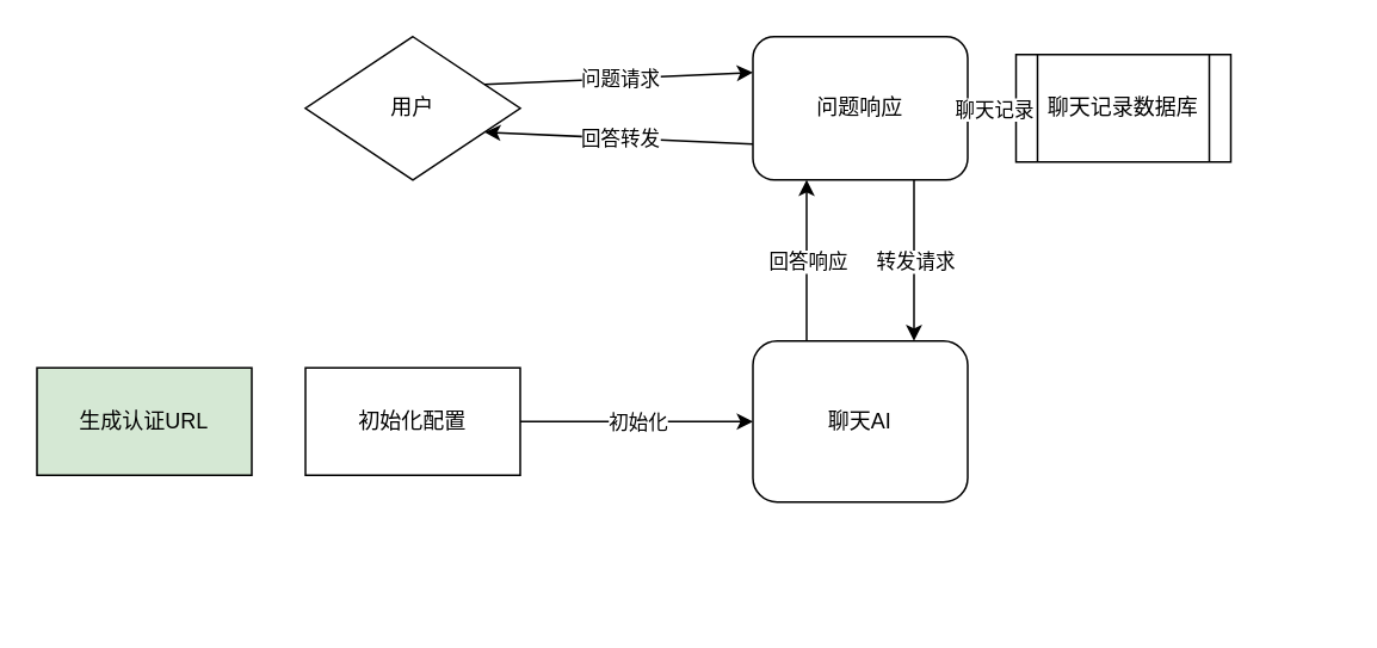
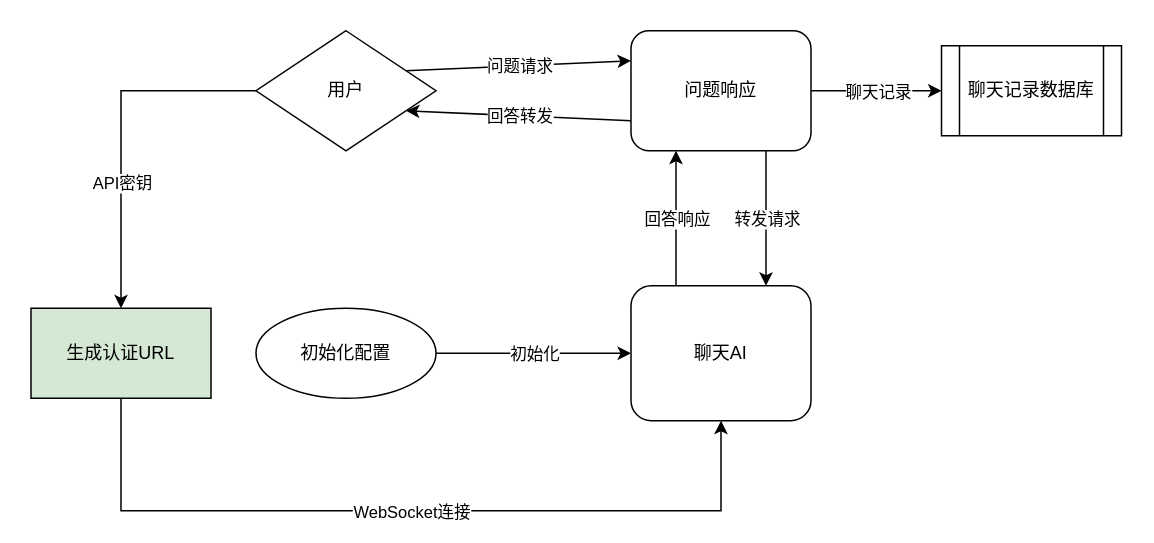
  <mxCell id="0" />
  <mxCell id="1" parent="0" />
  <mxCell id="2" value="用户" style="rhombus;whiteSpace=wrap;html=1;" vertex="1" parent="1"><mxGeometry x="170" y="20" width="120" height="80" as="geometry" /></mxCell>
  <mxCell id="3" value="问题响应" style="rounded=1;whiteSpace=wrap;html=1;" vertex="1" parent="1"><mxGeometry x="420" y="20" width="120" height="80" as="geometry" /></mxCell>
  <mxCell id="4" value="" style="endArrow=classic;html=1;rounded=0;exitX=1;exitY=0.25;exitDx=0;exitDy=0;entryX=0;entryY=0.25;entryDx=0;entryDy=0;" edge="1" parent="1" source="2" target="3"><mxGeometry relative="1" as="geometry"><mxPoint x="440" y="220" as="sourcePoint" /><mxPoint x="540" y="220" as="targetPoint" /></mxGeometry></mxCell>
  <mxCell id="5" value="问题请求" style="edgeLabel;resizable=0;html=1;;align=center;verticalAlign=middle;" connectable="0" vertex="1" parent="4"><mxGeometry relative="1" as="geometry"><mxPoint x="1" as="offset" /></mxGeometry></mxCell>
  <mxCell id="6" value="" style="endArrow=classic;html=1;rounded=0;exitX=0;exitY=0.75;exitDx=0;exitDy=0;entryX=1;entryY=0.75;entryDx=0;entryDy=0;" edge="1" parent="1" source="3" target="2"><mxGeometry relative="1" as="geometry"><mxPoint x="420" y="190" as="sourcePoint" /><mxPoint x="520" y="190" as="targetPoint" /></mxGeometry></mxCell>
  <mxCell id="7" value="回答转发" style="edgeLabel;resizable=0;html=1;;align=center;verticalAlign=middle;" connectable="0" vertex="1" parent="6"><mxGeometry relative="1" as="geometry" /></mxCell>
  <mxCell id="8" value="聊天AI" style="rounded=1;whiteSpace=wrap;html=1;" vertex="1" parent="1"><mxGeometry x="420" y="190" width="120" height="90" as="geometry" /></mxCell>
  <mxCell id="9" value="" style="endArrow=classic;html=1;rounded=0;exitX=0.75;exitY=1;exitDx=0;exitDy=0;entryX=0.75;entryY=0;entryDx=0;entryDy=0;" edge="1" parent="1" source="3" target="8"><mxGeometry relative="1" as="geometry"><mxPoint x="310" y="159.17" as="sourcePoint" /><mxPoint x="410" y="159.17" as="targetPoint" /></mxGeometry></mxCell>
  <mxCell id="10" value="转发请求" style="edgeLabel;resizable=0;html=1;;align=center;verticalAlign=middle;" connectable="0" vertex="1" parent="9"><mxGeometry relative="1" as="geometry" /></mxCell>
  <mxCell id="11" value="" style="endArrow=classic;html=1;rounded=0;exitX=0.25;exitY=0;exitDx=0;exitDy=0;entryX=0.25;entryY=1;entryDx=0;entryDy=0;" edge="1" parent="1"><mxGeometry relative="1" as="geometry"><mxPoint x="450" y="190" as="sourcePoint" /><mxPoint x="450" y="100" as="targetPoint" /></mxGeometry></mxCell>
  <mxCell id="12" value="回答响应" style="edgeLabel;resizable=0;html=1;;align=center;verticalAlign=middle;" connectable="0" vertex="1" parent="11"><mxGeometry relative="1" as="geometry" /></mxCell>
- <mxCell id="13" value="聊天记录数据库" style="shape=process;whiteSpace=wrap;html=1;backgroundOutline=1;" vertex="1" parent="1"><mxGeometry x="567" y="30" width="120" height="60" as="geometry" /></mxCell>
+ <mxCell id="13" value="聊天记录数据库" style="shape=process;whiteSpace=wrap;html=1;backgroundOutline=1;" vertex="1" parent="1"><mxGeometry x="627" y="30" width="120" height="60" as="geometry" /></mxCell>
  <mxCell id="14" value="" style="endArrow=classic;html=1;rounded=0;exitX=1;exitY=0.5;exitDx=0;exitDy=0;entryX=0;entryY=0.5;entryDx=0;entryDy=0;" edge="1" parent="1" source="3" target="13"><mxGeometry relative="1" as="geometry"><mxPoint x="450" y="220" as="sourcePoint" /><mxPoint x="550" y="220" as="targetPoint" /></mxGeometry></mxCell>
  <mxCell id="15" value="聊天记录" style="edgeLabel;resizable=0;html=1;;align=center;verticalAlign=middle;" connectable="0" vertex="1" parent="14"><mxGeometry relative="1" as="geometry" /></mxCell>
- <mxCell id="16" value="初始化配置" style="rounded=0;whiteSpace=wrap;html=1;" vertex="1" parent="1"><mxGeometry x="170" y="205" width="120" height="60" as="geometry" /></mxCell>
+ <mxCell id="16" value="初始化配置" style="ellipse;whiteSpace=wrap;html=1;" vertex="1" parent="1"><mxGeometry x="170" y="205" width="120" height="60" as="geometry" /></mxCell>
  <mxCell id="17" value="" style="endArrow=classic;html=1;rounded=0;exitX=1;exitY=0.5;exitDx=0;exitDy=0;entryX=0;entryY=0.5;entryDx=0;entryDy=0;" edge="1" parent="1" source="16" target="8"><mxGeometry relative="1" as="geometry"><mxPoint x="450" y="380" as="sourcePoint" /><mxPoint x="550" y="380" as="targetPoint" /></mxGeometry></mxCell>
  <mxCell id="18" value="初始化" style="edgeLabel;resizable=0;html=1;;align=center;verticalAlign=middle;" connectable="0" vertex="1" parent="17"><mxGeometry relative="1" as="geometry" /></mxCell>
  <mxCell id="19" value="生成认证URL" style="rounded=0;whiteSpace=wrap;html=1;fillColor=#d5e8d4;" vertex="1" parent="1"><mxGeometry x="20" y="205" width="120" height="60" as="geometry" /></mxCell>
+ <mxCell id="20" value="" style="endArrow=classic;html=1;rounded=0;exitX=0.5;exitY=1;exitDx=0;exitDy=0;entryX=0.5;entryY=1;entryDx=0;entryDy=0;" edge="1" parent="1" source="19" target="8"><mxGeometry relative="1" as="geometry"><mxPoint x="220" y="380" as="sourcePoint" /><mxPoint x="490" y="340" as="targetPoint" /><Array as="points"><mxPoint x="80" y="340" /><mxPoint x="480" y="340" /></Array></mxGeometry></mxCell>
+ <mxCell id="21" value="WebSocket连接" style="edgeLabel;resizable=0;html=1;;align=center;verticalAlign=middle;" connectable="0" vertex="1" parent="20"><mxGeometry relative="1" as="geometry" /></mxCell>
+ <mxCell id="22" value="" style="endArrow=classic;html=1;rounded=0;exitX=0;exitY=0.5;exitDx=0;exitDy=0;entryX=0.5;entryY=0;entryDx=0;entryDy=0;" edge="1" parent="1" source="2" target="19"><mxGeometry relative="1" as="geometry"><mxPoint x="220" y="220" as="sourcePoint" /><mxPoint x="40" y="110" as="targetPoint" /><Array as="points"><mxPoint x="80" y="60" /></Array></mxGeometry></mxCell>
+ <mxCell id="23" value="API密钥" style="edgeLabel;resizable=0;html=1;;align=center;verticalAlign=middle;" connectable="0" vertex="1" parent="22"><mxGeometry relative="1" as="geometry"><mxPoint y="33" as="offset" /></mxGeometry></mxCell>
